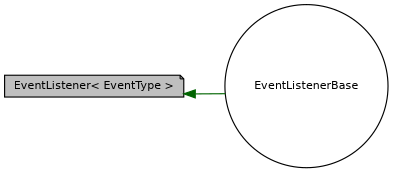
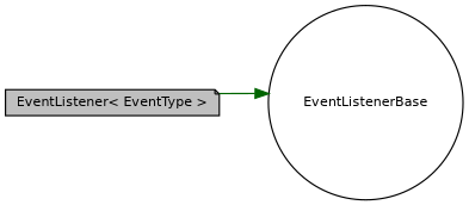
  digraph {
    rankdir=LR
    fontname="DejaVu Sans"
    node [color=black fontname="DejaVu Sans" fontsize=10 style=filled]
    n1 [fillcolor=grey75 fontcolor=black height=0.2 label="EventListener\< EventType \>" shape=note width=0.4]
    n2 [fillcolor=white height=0.2 label=EventListenerBase shape=circle width=0.4]
-   n1 -> n2 [color=darkgreen dir=back fontname="DejaVu Sans" fontsize=10 labelfontname=Helvetica labelfontsize=10 style=solid]
+   n2 -> n1 [color=darkgreen dir=back fontname="DejaVu Sans" fontsize=10 labelfontname=Helvetica labelfontsize=10 style=solid]
  }
